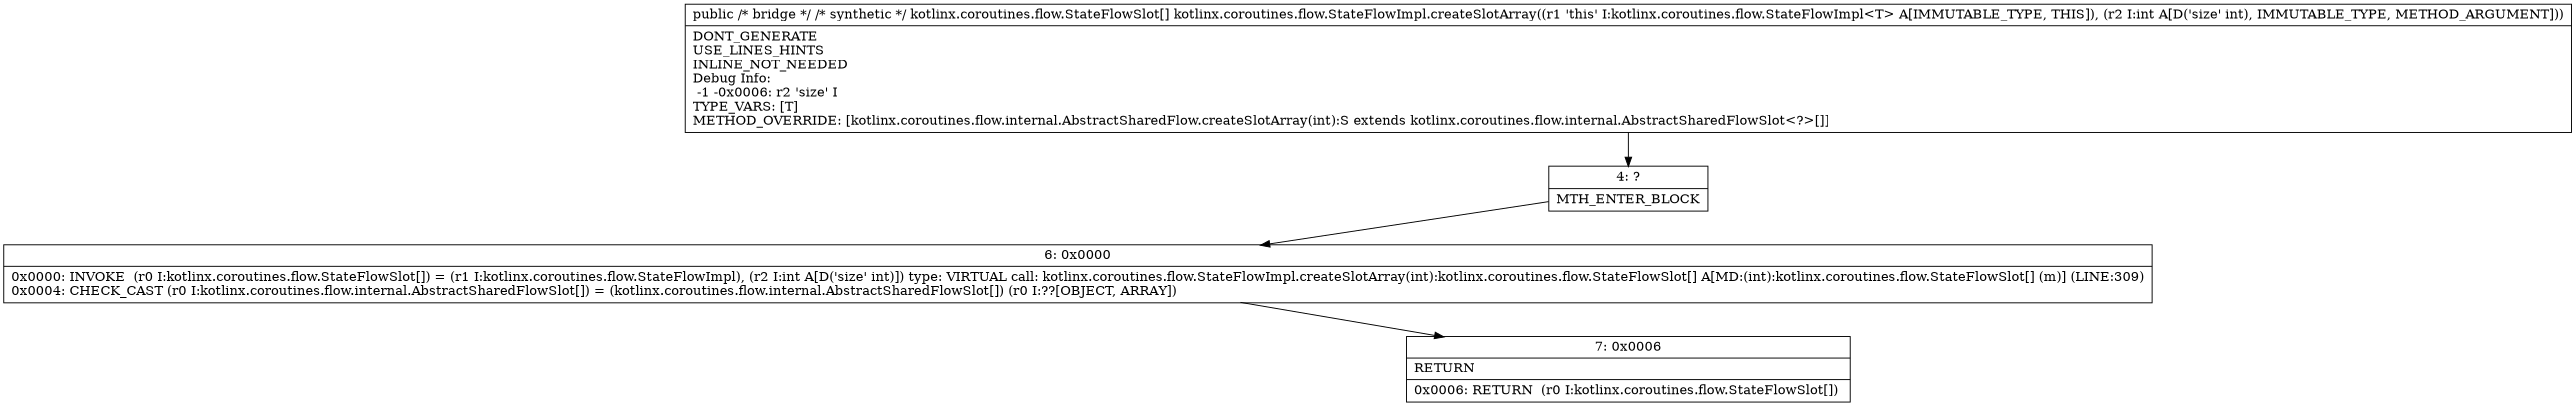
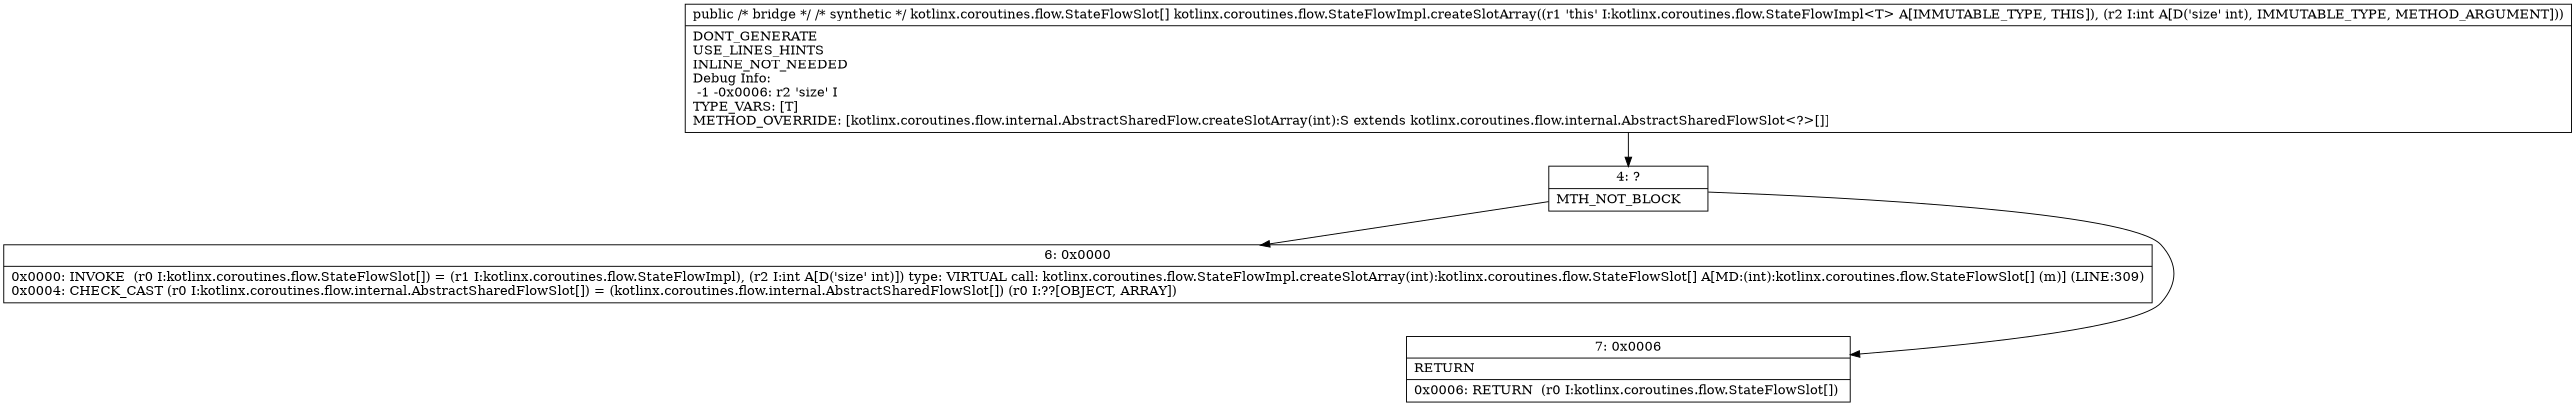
  digraph {
    node [shape=record]
-   n1 [label="{4\:\ ?|MTH_ENTER_BLOCK\l}"]
+   n1 [label="{4\:\ ?|MTH_NOT_BLOCK\l}"]
    n2 [label="{6\:\ 0x0000|0x0000: INVOKE  (r0 I:kotlinx.coroutines.flow.StateFlowSlot[]) = (r1 I:kotlinx.coroutines.flow.StateFlowImpl), (r2 I:int A[D('size' int)]) type: VIRTUAL call: kotlinx.coroutines.flow.StateFlowImpl.createSlotArray(int):kotlinx.coroutines.flow.StateFlowSlot[] A[MD:(int):kotlinx.coroutines.flow.StateFlowSlot[] (m)] (LINE:309)\l0x0004: CHECK_CAST (r0 I:kotlinx.coroutines.flow.internal.AbstractSharedFlowSlot[]) = (kotlinx.coroutines.flow.internal.AbstractSharedFlowSlot[]) (r0 I:??[OBJECT, ARRAY]) \l}"]
    n3 [label="{7\:\ 0x0006|RETURN\l|0x0006: RETURN  (r0 I:kotlinx.coroutines.flow.StateFlowSlot[]) \l}"]
    n4 [label="{public \/* bridge *\/ \/* synthetic *\/ kotlinx.coroutines.flow.StateFlowSlot[] kotlinx.coroutines.flow.StateFlowImpl.createSlotArray((r1 'this' I:kotlinx.coroutines.flow.StateFlowImpl\<T\> A[IMMUTABLE_TYPE, THIS]), (r2 I:int A[D('size' int), IMMUTABLE_TYPE, METHOD_ARGUMENT]))  | DONT_GENERATE\lUSE_LINES_HINTS\lINLINE_NOT_NEEDED\lDebug Info:\l  \-1 \-0x0006: r2 'size' I\lTYPE_VARS: [T]\lMETHOD_OVERRIDE: [kotlinx.coroutines.flow.internal.AbstractSharedFlow.createSlotArray(int):S extends kotlinx.coroutines.flow.internal.AbstractSharedFlowSlot\<?\>[]]\l}"]
    n1 -> n2
-   n2 -> n3
+   n1 -> n3
    n4 -> n1
  }
